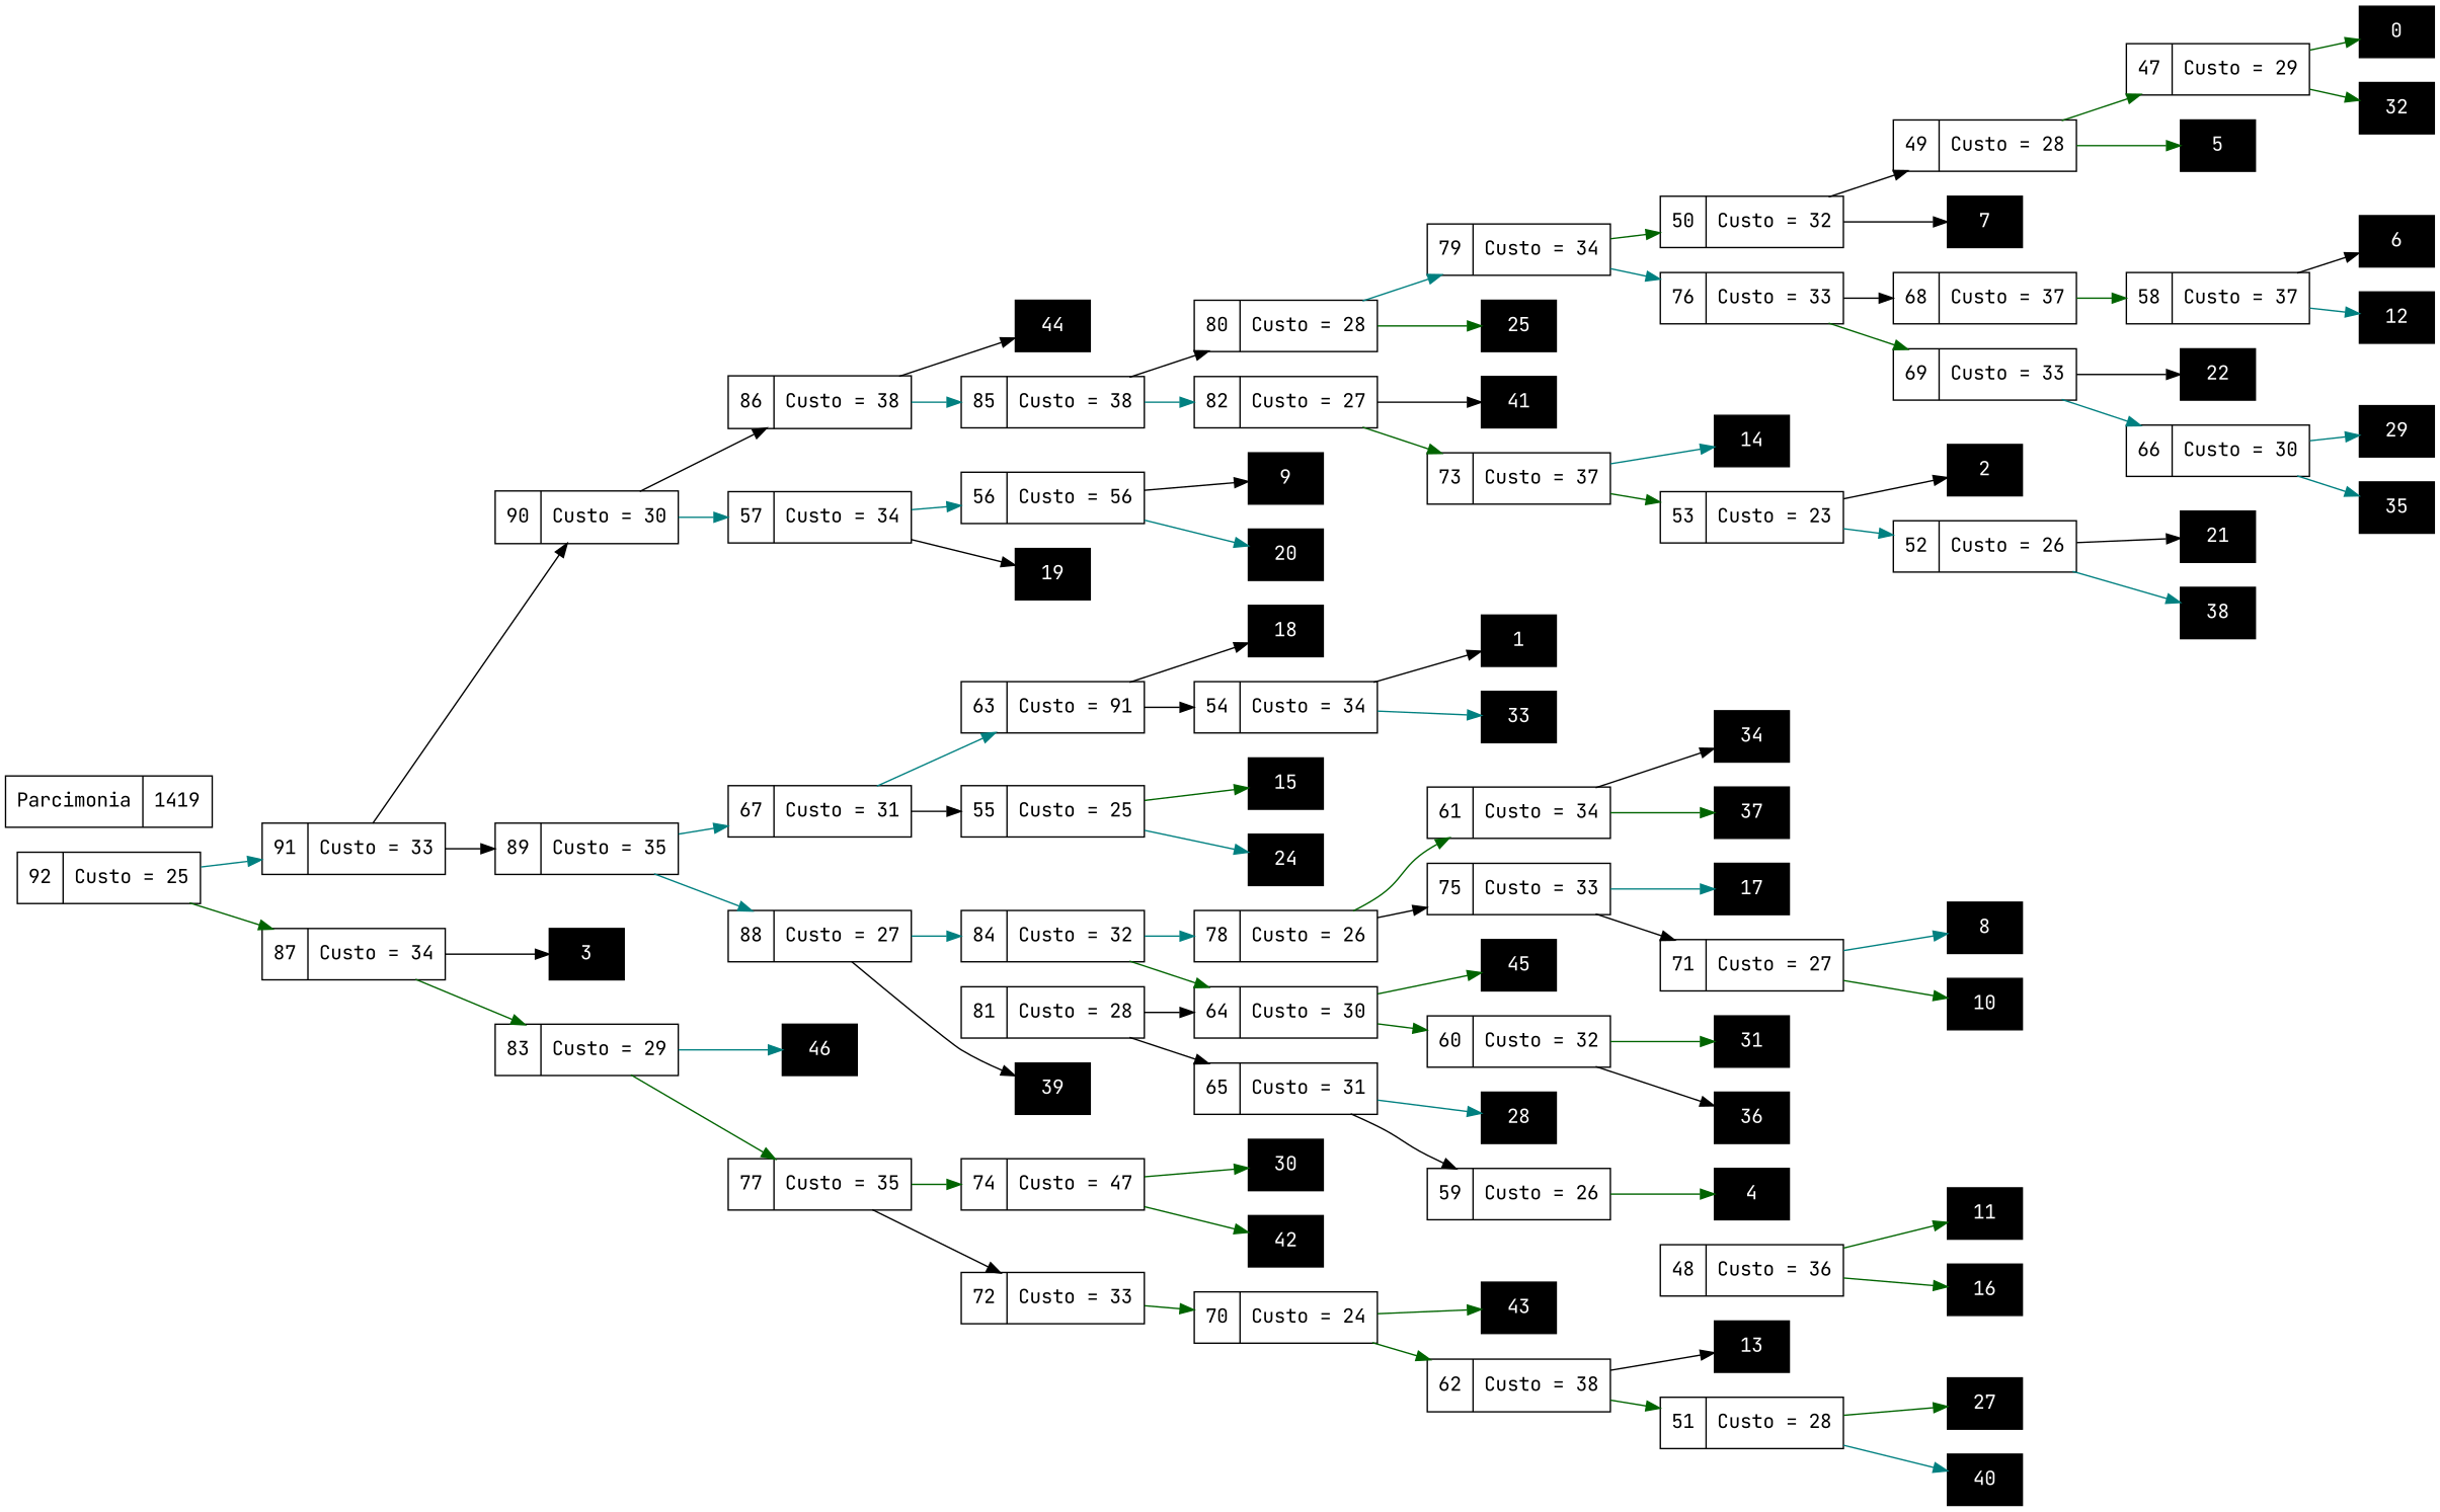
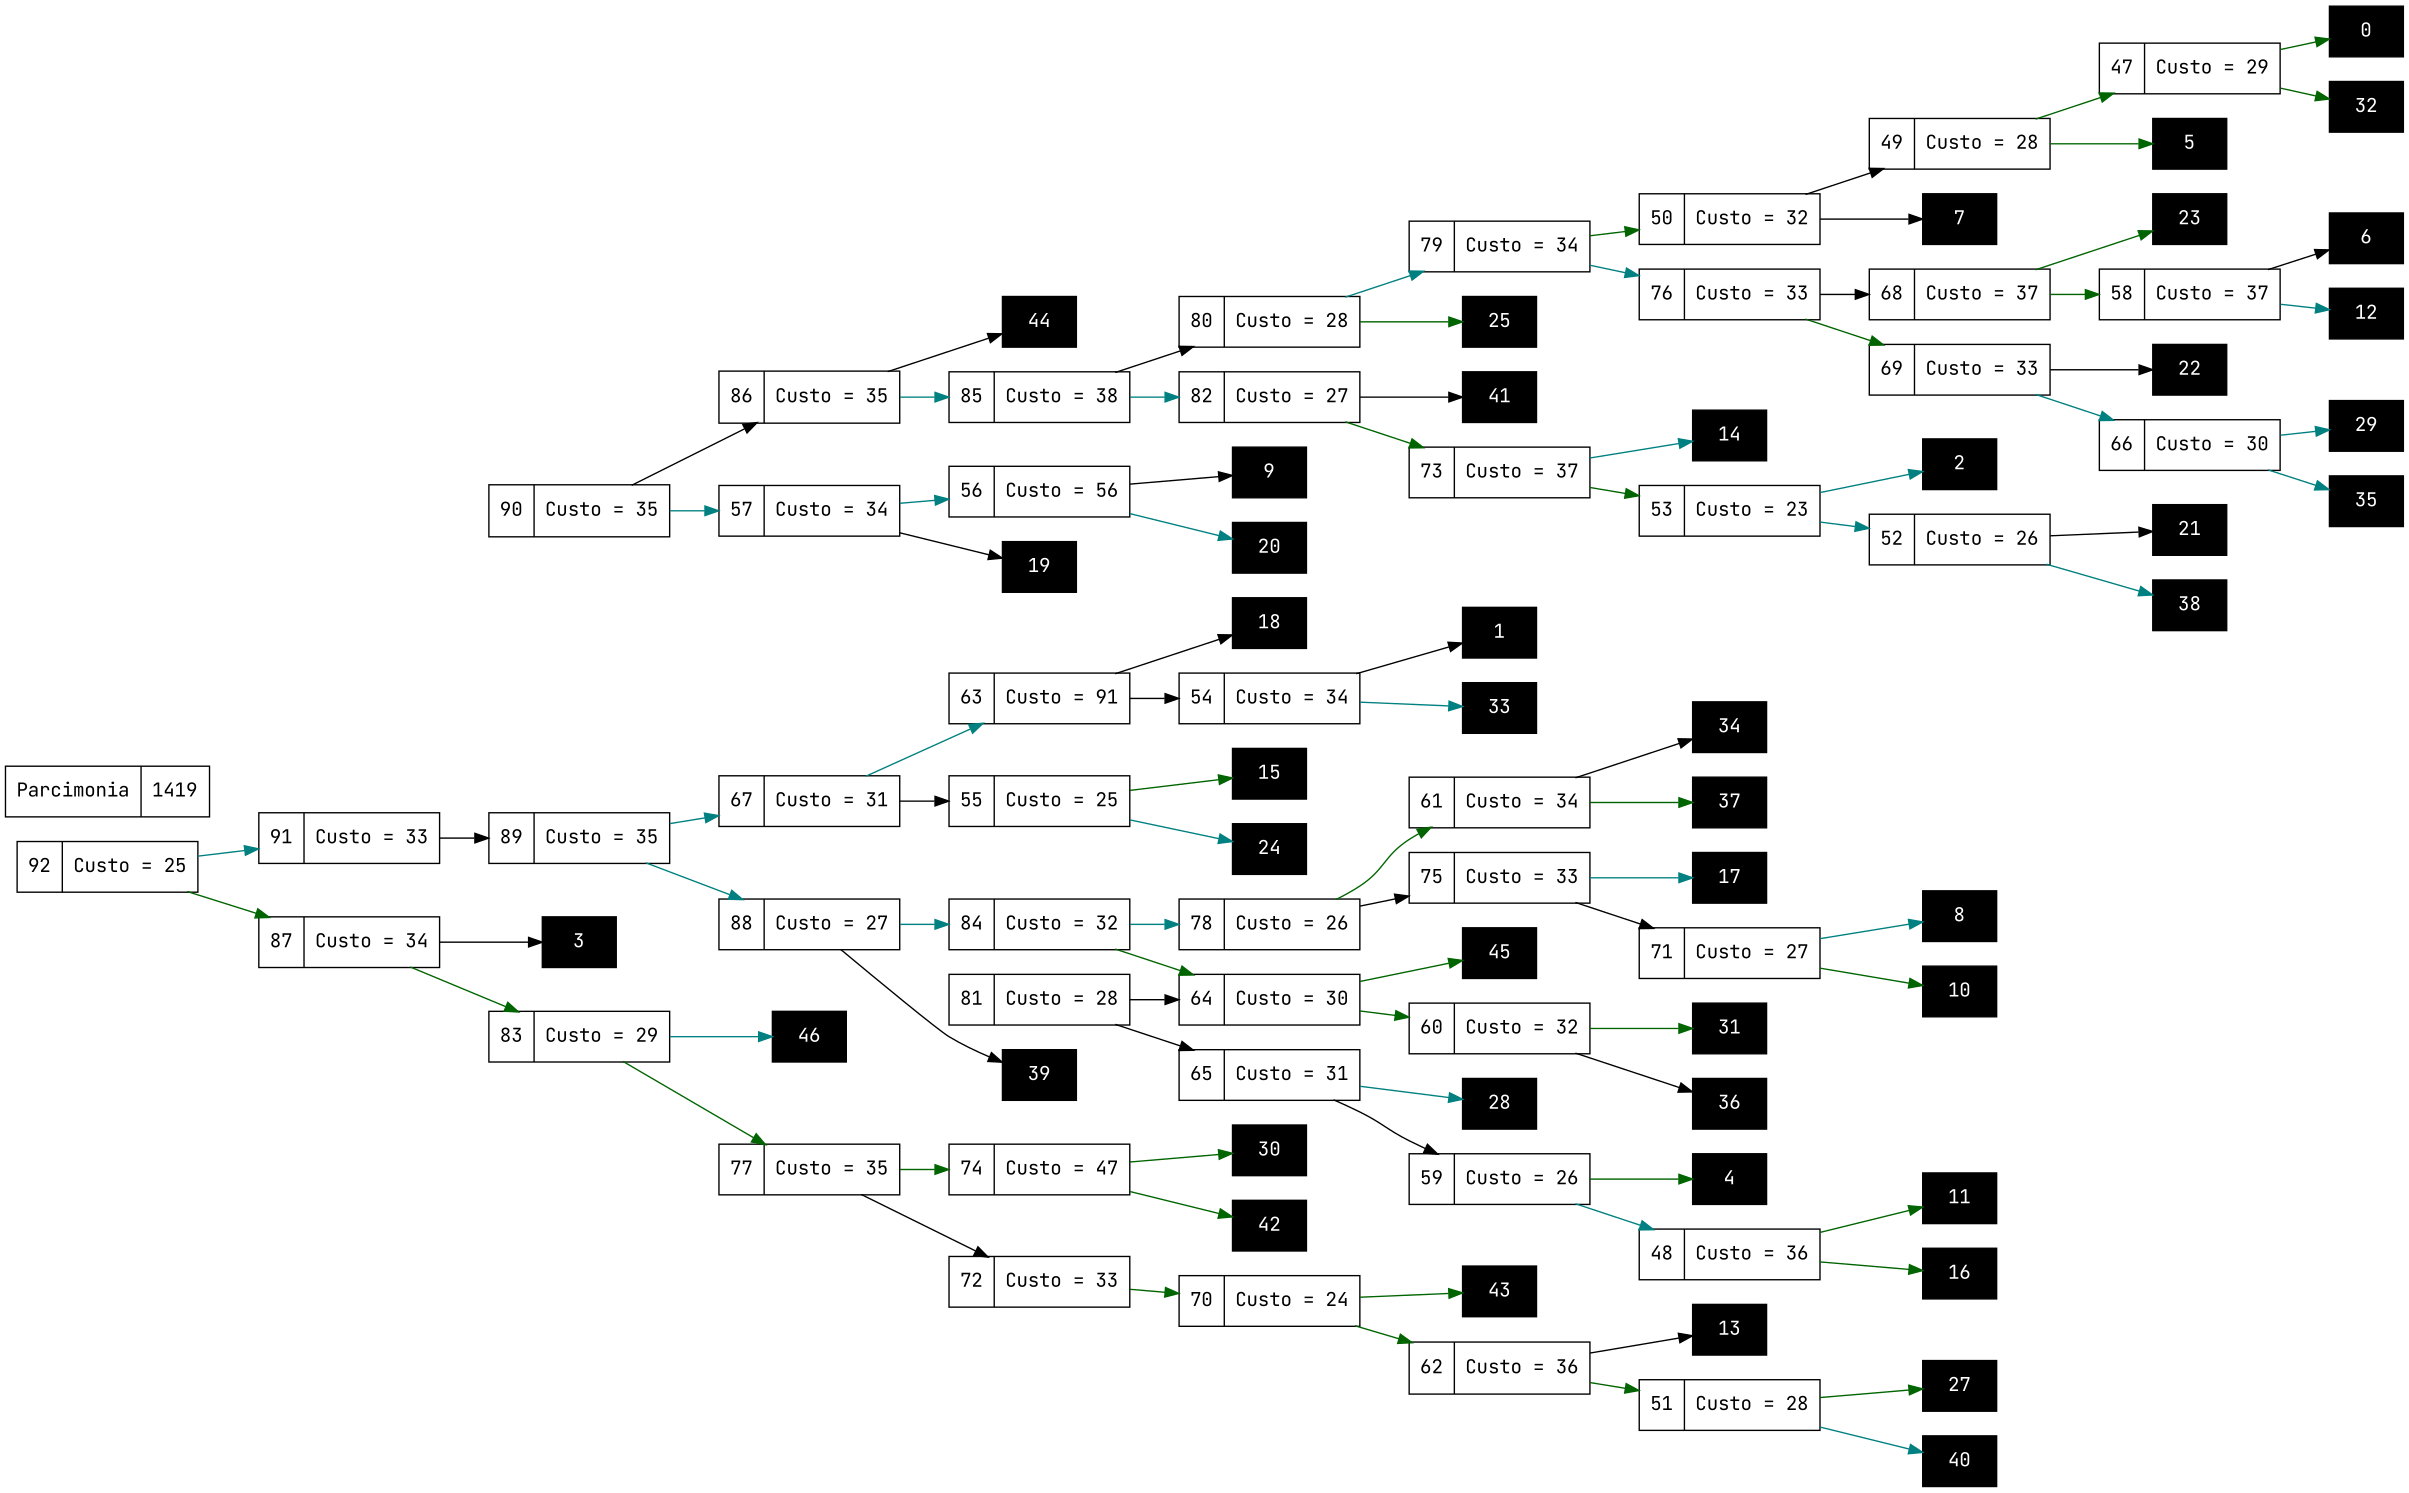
  digraph {
    fontname="JetBrains Mono"
    rankdir=LR
    node [fontname="JetBrains Mono" shape=record]
    edge [color=darkgreen fontname="JetBrains Mono"]
    n1 [color=black fontcolor=white fontsize=14 height=0.5 label="{0}" style=filled]
    n2 [color=black fontcolor=white fontsize=14 height=0.5 label="{1}" style=filled]
    n3 [color=black fontcolor=white fontsize=14 height=0.5 label="{2}" style=filled]
    n4 [color=black fontcolor=white fontsize=14 height=0.5 label="{3}" style=filled]
    n5 [color=black fontcolor=white fontsize=14 height=0.5 label="{4}" style=filled]
    n6 [color=black fontcolor=white fontsize=14 height=0.5 label="{5}" style=filled]
    n7 [color=black fontcolor=white fontsize=14 height=0.5 label="{6}" style=filled]
    n8 [color=black fontcolor=white fontsize=14 height=0.5 label="{7}" style=filled]
    n9 [color=black fontcolor=white fontsize=14 height=0.5 label="{8}" style=filled]
    n10 [color=black fontcolor=white fontsize=14 height=0.5 label="{9}" style=filled]
    n11 [color=black fontcolor=white fontsize=14 height=0.5 label="{10}" style=filled]
    n12 [color=black fontcolor=white fontsize=14 height=0.5 label="{11}" style=filled]
    n13 [color=black fontcolor=white fontsize=14 height=0.5 label="{12}" style=filled]
    n14 [color=black fontcolor=white fontsize=14 height=0.5 label="{13}" style=filled]
    n15 [color=black fontcolor=white fontsize=14 height=0.5 label="{14}" style=filled]
    n16 [color=black fontcolor=white fontsize=14 height=0.5 label="{15}" style=filled]
    n17 [color=black fontcolor=white fontsize=14 height=0.5 label="{16}" style=filled]
    n18 [color=black fontcolor=white fontsize=14 height=0.5 label="{17}" style=filled]
    n19 [color=black fontcolor=white fontsize=14 height=0.5 label="{18}" style=filled]
    n20 [color=black fontcolor=white fontsize=14 height=0.5 label="{19}" style=filled]
    n21 [color=black fontcolor=white fontsize=14 height=0.5 label="{20}" style=filled]
    n22 [color=black fontcolor=white fontsize=14 height=0.5 label="{21}" style=filled]
    n23 [color=black fontcolor=white fontsize=14 height=0.5 label="{22}" style=filled]
+   n24 [color=black fontcolor=white fontsize=14 height=0.5 label="{23}" style=filled]
    n25 [color=black fontcolor=white fontsize=14 height=0.5 label="{24}" style=filled]
    n26 [color=black fontcolor=white fontsize=14 height=0.5 label="{25}" style=filled]
    n27 [color=black fontcolor=white fontsize=14 height=0.5 label="{27}" style=filled]
    n28 [color=black fontcolor=white fontsize=14 height=0.5 label="{28}" style=filled]
    n29 [color=black fontcolor=white fontsize=14 height=0.5 label="{29}" style=filled]
    n30 [color=black fontcolor=white fontsize=14 height=0.5 label="{30}" style=filled]
    n31 [color=black fontcolor=white fontsize=14 height=0.5 label="{31}" style=filled]
    n32 [color=black fontcolor=white fontsize=14 height=0.5 label="{32}" style=filled]
    n33 [color=black fontcolor=white fontsize=14 height=0.5 label="{33}" style=filled]
    n34 [color=black fontcolor=white fontsize=14 height=0.5 label="{34}" style=filled]
    n35 [color=black fontcolor=white fontsize=14 height=0.5 label="{35}" style=filled]
    n36 [color=black fontcolor=white fontsize=14 height=0.5 label="{36}" style=filled]
    n37 [color=black fontcolor=white fontsize=14 height=0.5 label="{37}" style=filled]
    n38 [color=black fontcolor=white fontsize=14 height=0.5 label="{38}" style=filled]
    n39 [color=black fontcolor=white fontsize=14 height=0.5 label="{39}" style=filled]
    n40 [color=black fontcolor=white fontsize=14 height=0.5 label="{40}" style=filled]
    n41 [color=black fontcolor=white fontsize=14 height=0.5 label="{41}" style=filled]
    n42 [color=black fontcolor=white fontsize=14 height=0.5 label="{42}" style=filled]
    n43 [color=black fontcolor=white fontsize=14 height=0.5 label="{43}" style=filled]
    n44 [color=black fontcolor=white fontsize=14 height=0.5 label="{44}" style=filled]
    n45 [color=black fontcolor=white fontsize=14 height=0.5 label="{45}" style=filled]
    n46 [color=black fontcolor=white fontsize=14 height=0.5 label="{46}" style=filled]
    n47 [label="{47|Custo = 29}"]
    n48 [label="{48|Custo = 36}"]
    n49 [label="{49|Custo = 28}"]
    n50 [label="{50|Custo = 32}"]
    n51 [label="{51|Custo = 28}"]
    n52 [label="{52|Custo = 26}"]
    n53 [label="{53|Custo = 23}"]
    n54 [label="{54|Custo = 34}"]
    n55 [label="{55|Custo = 25}"]
    n56 [label="{56|Custo = 56}"]
    n57 [label="{57|Custo = 34}"]
    n58 [label="{58|Custo = 37}"]
    n59 [label="{59|Custo = 26}"]
    n60 [label="{60|Custo = 32}"]
    n61 [label="{61|Custo = 34}"]
-   n62 [label="{62|Custo = 38}"]
+   n62 [label="{62|Custo = 36}"]
    n63 [label="{63|Custo = 91}"]
    n64 [label="{64|Custo = 30}"]
    n65 [label="{65|Custo = 31}"]
    n66 [label="{66|Custo = 30}"]
    n67 [label="{67|Custo = 31}"]
    n68 [label="{68|Custo = 37}"]
    n69 [label="{69|Custo = 33}"]
    n70 [label="{70|Custo = 24}"]
    n71 [label="{71|Custo = 27}"]
    n72 [label="{72|Custo = 33}"]
    n73 [label="{73|Custo = 37}"]
    n74 [label="{74|Custo = 47}"]
    n75 [label="{75|Custo = 33}"]
    n76 [label="{76|Custo = 33}"]
    n77 [label="{77|Custo = 35}"]
    n78 [label="{78|Custo = 26}"]
    n79 [label="{79|Custo = 34}"]
    n80 [label="{80|Custo = 28}"]
    n81 [label="{81|Custo = 28}"]
    n82 [label="{82|Custo = 27}"]
    n83 [label="{83|Custo = 29}"]
    n84 [label="{84|Custo = 32}"]
    n85 [label="{85|Custo = 38}"]
-   n86 [label="{86|Custo = 38}"]
+   n86 [label="{86|Custo = 35}"]
    n87 [label="{87|Custo = 34}"]
    n88 [label="{88|Custo = 27}"]
    n89 [label="{89|Custo = 35}"]
-   n90 [label="{90|Custo = 30}"]
+   n90 [label="{90|Custo = 35}"]
    n91 [label="{91|Custo = 33}"]
    n92 [label="{92|Custo = 25}"]
    n93 [label="{Parcimonia|1419}"]
    n47 -> n1
    n47 -> n32
    n48 -> n12
    n48 -> n17
    n49 -> n6
    n49 -> n47
    n50 -> n8 [color=black]
    n50 -> n49 [color=black]
    n51 -> n27
    n51 -> n40 [color=teal]
    n52 -> n22 [color=black]
    n52 -> n38 [color=teal]
-   n53 -> n3 [color=black]
+   n53 -> n3 [color=teal]
    n53 -> n52 [color=teal]
    n54 -> n2 [color=black]
    n54 -> n33 [color=teal]
    n55 -> n16
    n55 -> n25 [color=teal]
    n56 -> n10 [color=black]
    n56 -> n21 [color=teal]
    n57 -> n20 [color=black]
    n57 -> n56 [color=teal]
    n58 -> n7 [color=black]
    n58 -> n13 [color=teal]
    n59 -> n5
+   n59 -> n48 [color=teal]
    n60 -> n31
    n60 -> n36 [color=black]
    n61 -> n34 [color=black]
    n61 -> n37
    n62 -> n14 [color=black]
    n62 -> n51
    n63 -> n19 [color=black]
    n63 -> n54 [color=black]
    n64 -> n45
    n64 -> n60
    n65 -> n28 [color=teal]
    n65 -> n59 [color=black]
    n66 -> n29 [color=teal]
    n66 -> n35 [color=teal]
    n67 -> n55 [color=black]
    n67 -> n63 [color=teal]
+   n68 -> n24
    n68 -> n58
    n69 -> n23 [color=black]
    n69 -> n66 [color=teal]
    n70 -> n43
    n70 -> n62
    n71 -> n9 [color=teal]
    n71 -> n11
    n72 -> n70
    n73 -> n15 [color=teal]
    n73 -> n53
    n74 -> n30
    n74 -> n42
    n75 -> n18 [color=teal]
    n75 -> n71 [color=black]
    n76 -> n68 [color=black]
    n76 -> n69
    n77 -> n72 [color=black]
    n77 -> n74
    n78 -> n61
    n78 -> n75 [color=black]
    n79 -> n50
    n79 -> n76 [color=teal]
    n80 -> n26
    n80 -> n79 [color=teal]
    n81 -> n64 [color=black]
    n81 -> n65 [color=black]
    n82 -> n41 [color=black]
    n82 -> n73
    n83 -> n46 [color=teal]
    n83 -> n77
    n84 -> n64
    n84 -> n78 [color=teal]
    n85 -> n80 [color=black]
    n85 -> n82 [color=teal]
    n86 -> n44 [color=black]
    n86 -> n85 [color=teal]
    n87 -> n4 [color=black]
    n87 -> n83
    n88 -> n39 [color=black]
    n88 -> n84 [color=teal]
    n89 -> n67 [color=teal]
    n89 -> n88 [color=teal]
    n90 -> n57 [color=teal]
    n90 -> n86 [color=black]
    n91 -> n89 [color=black]
-   n91 -> n90 [color=black]
    n92 -> n87
    n92 -> n91 [color=teal]
  }
